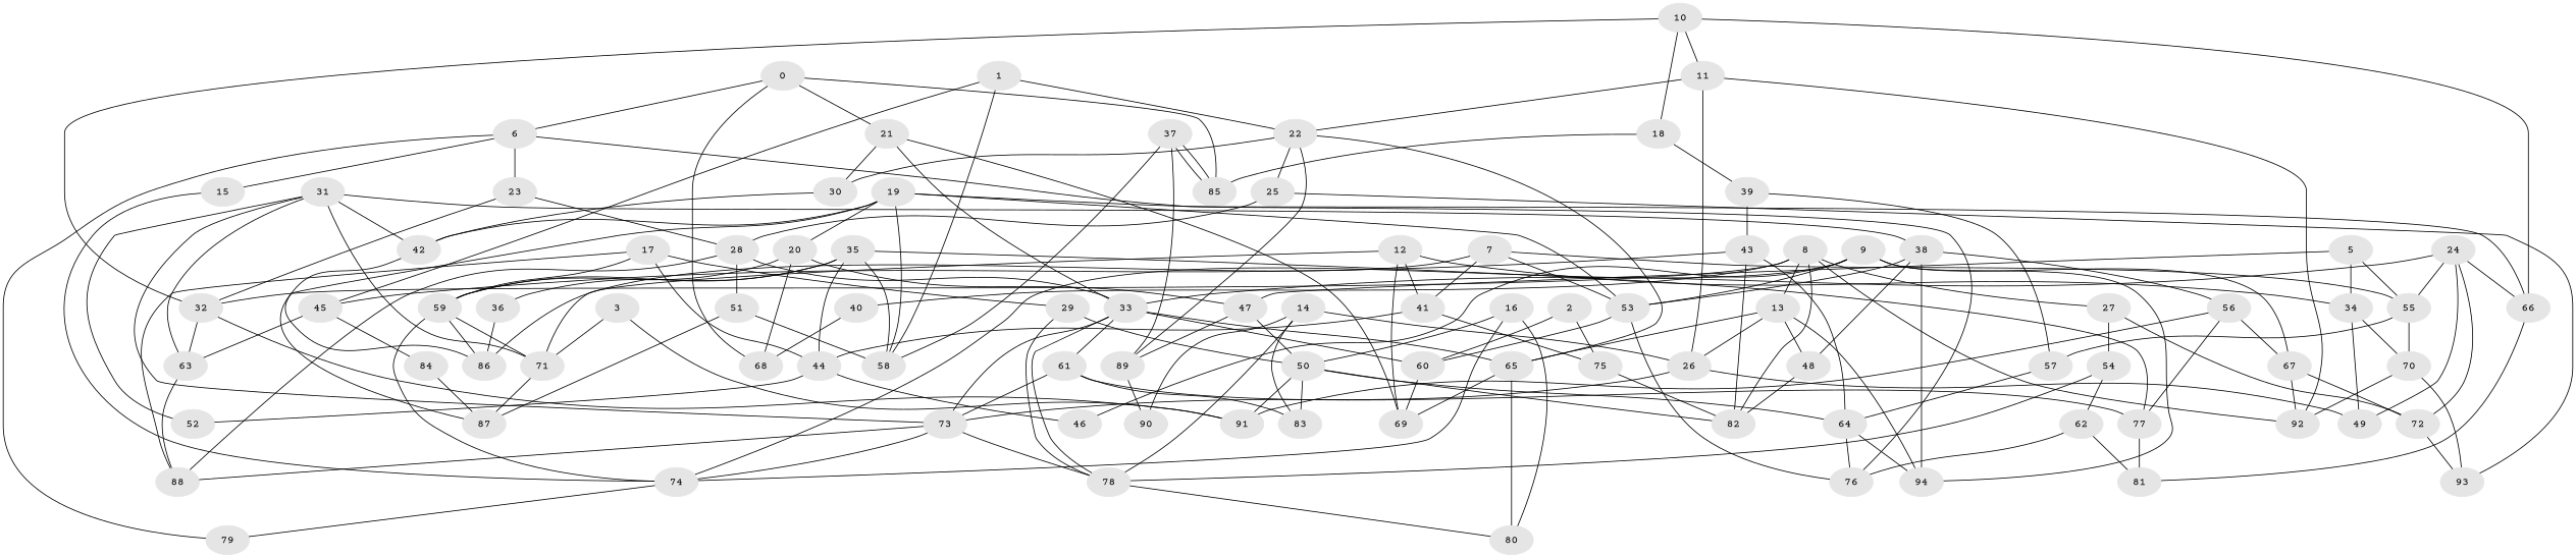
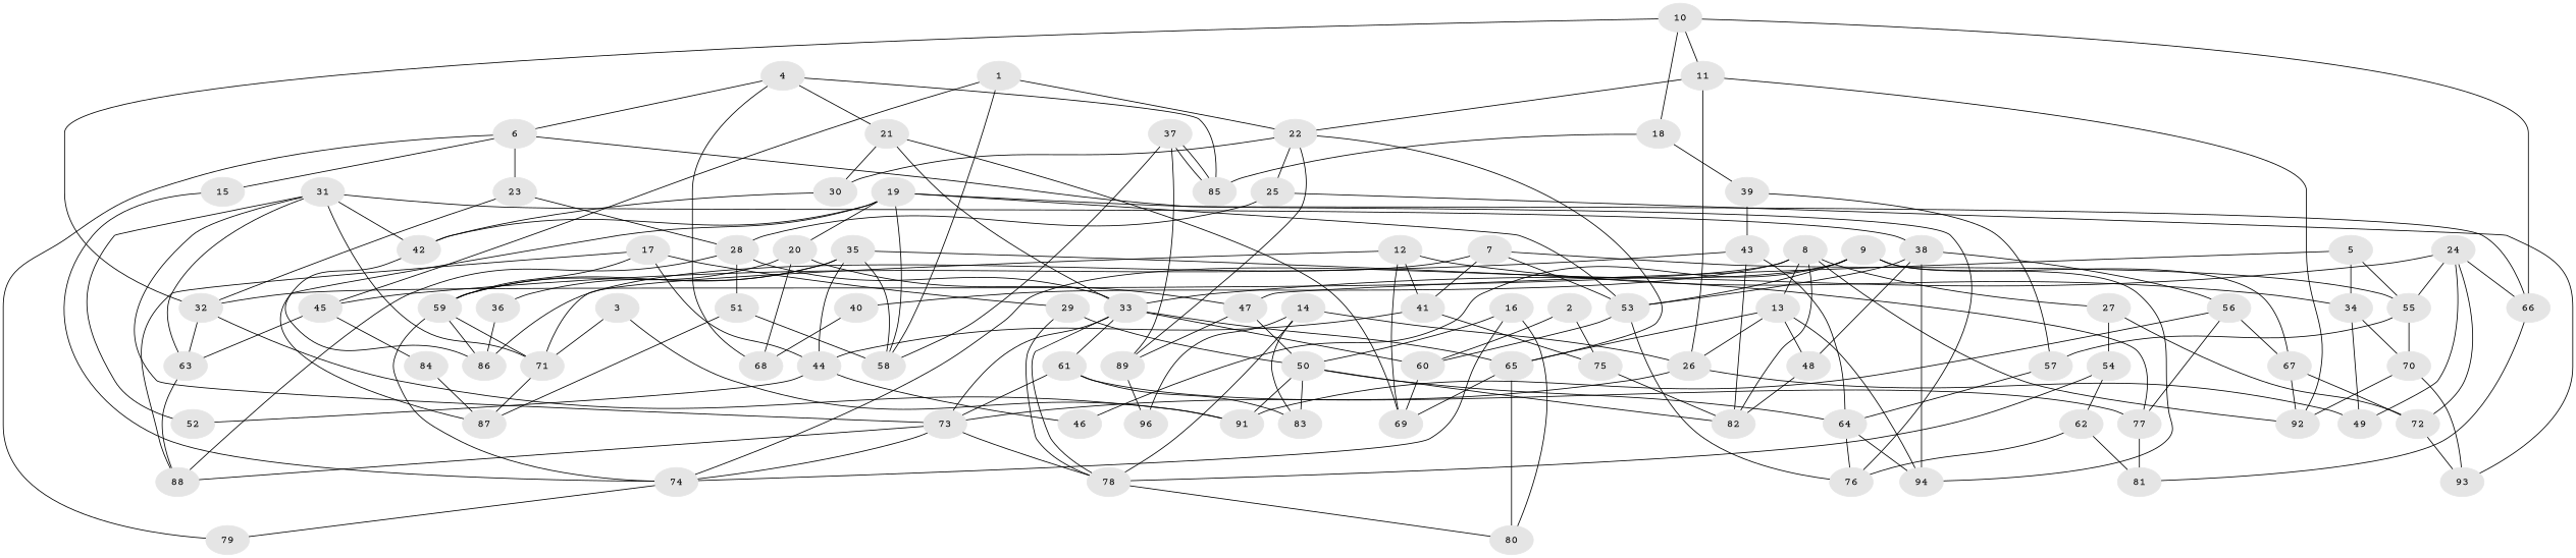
  graph {
    fontname="Courier Prime"
    node [color=gray90 fontname="Courier Prime" style=filled]
    edge [fontname="Courier Prime"]
    1
    22
    45
    58
    65
    30
    25
    89
    63
    84
    2
    60
    75
    69
    82
    3
    71
    91
    87
-   4 [label=0]
+   4
    6
    21
    68
    85
    15
    23
    76
    79
    33
    5
    34
    47
    55
    49
    70
    50
    57
    74
    32
    28
    7
    41
    86
    53
    44
    56
    67
    77
    8
    13
    27
    40
    92
    94
    26
    48
    72
    54
    9
    46
    10
    11
    18
    66
    39
    81
    73
    12
    80
    14
    78
    83
-   90
+   90 [label=96]
    16
    64
    17
    29
    59
    88
    52
    43
    19
    20
    42
    61
    93
    51
    24
    62
    31
    38
    35
    36
    37
    1 -- 22
    1 -- 45
    1 -- 58
    22 -- 65
    22 -- 30
    22 -- 25
    22 -- 89
    45 -- 63
    45 -- 84
    65 -- 69
    65 -- 80
    30 -- 42
    25 -- 28
    25 -- 93
    89 -- 90
    63 -- 88
    84 -- 87
    2 -- 60
    2 -- 75
    60 -- 69
    75 -- 82
    3 -- 71
    3 -- 91
    71 -- 87
    4 -- 6
    4 -- 21
    4 -- 68
    4 -- 85
    6 -- 15
    6 -- 23
    6 -- 76
    6 -- 79
    21 -- 30
    21 -- 69
    21 -- 33
    15 -- 74
    23 -- 32
    23 -- 28
    33 -- 65
    33 -- 60
    33 -- 73
    33 -- 78
    33 -- 61
    5 -- 34
    5 -- 47
    5 -- 55
    34 -- 49
    34 -- 70
    47 -- 89
    47 -- 50
    55 -- 70
    55 -- 57
    70 -- 92
    70 -- 93
    50 -- 82
    50 -- 91
    50 -- 83
    50 -- 64
    57 -- 64
    74 -- 79
    32 -- 63
    32 -- 91
    28 -- 33
    28 -- 88
    28 -- 51
    7 -- 55
    7 -- 41
    7 -- 86
    7 -- 53
    41 -- 75
    41 -- 44
    53 -- 60
    53 -- 76
    44 -- 46
    44 -- 52
    56 -- 91
    56 -- 67
    56 -- 77
    67 -- 92
    67 -- 72
    77 -- 81
    8 -- 82
    8 -- 32
    8 -- 13
    8 -- 27
    8 -- 40
    8 -- 92
    13 -- 65
    13 -- 94
    13 -- 26
    13 -- 48
    27 -- 72
    27 -- 54
    40 -- 68
    26 -- 49
    26 -- 73
    48 -- 82
    72 -- 93
    54 -- 78
    54 -- 62
    9 -- 74
    9 -- 53
    9 -- 67
    9 -- 94
    9 -- 46
    10 -- 32
    10 -- 11
    10 -- 18
    10 -- 66
    11 -- 22
    11 -- 92
    11 -- 26
    18 -- 85
    18 -- 39
    66 -- 81
    39 -- 57
    39 -- 43
    73 -- 74
    73 -- 78
    73 -- 88
    12 -- 69
    12 -- 71
    12 -- 34
    12 -- 41
    14 -- 26
    14 -- 78
    14 -- 83
    14 -- 90
    78 -- 80
    16 -- 50
    16 -- 74
    16 -- 80
    64 -- 76
    64 -- 94
    17 -- 44
    17 -- 29
    17 -- 59
    17 -- 88
    29 -- 50
    29 -- 78
    59 -- 71
    59 -- 74
    59 -- 86
    43 -- 45
    43 -- 82
    43 -- 64
    19 -- 58
    19 -- 87
    19 -- 53
    19 -- 66
    19 -- 20
    19 -- 42
    20 -- 68
    20 -- 47
    20 -- 59
    42 -- 86
    61 -- 77
    61 -- 73
    61 -- 83
    51 -- 58
    51 -- 87
    24 -- 33
    24 -- 55
    24 -- 49
    24 -- 72
    24 -- 66
    62 -- 76
    62 -- 81
    31 -- 63
    31 -- 71
    31 -- 73
    31 -- 52
    31 -- 42
    31 -- 38
    38 -- 53
    38 -- 56
    38 -- 94
    38 -- 48
    35 -- 58
    35 -- 44
    35 -- 77
    35 -- 59
    35 -- 36
    36 -- 86
    37 -- 58
    37 -- 89
    37 -- 85
    37 -- 85
  }
